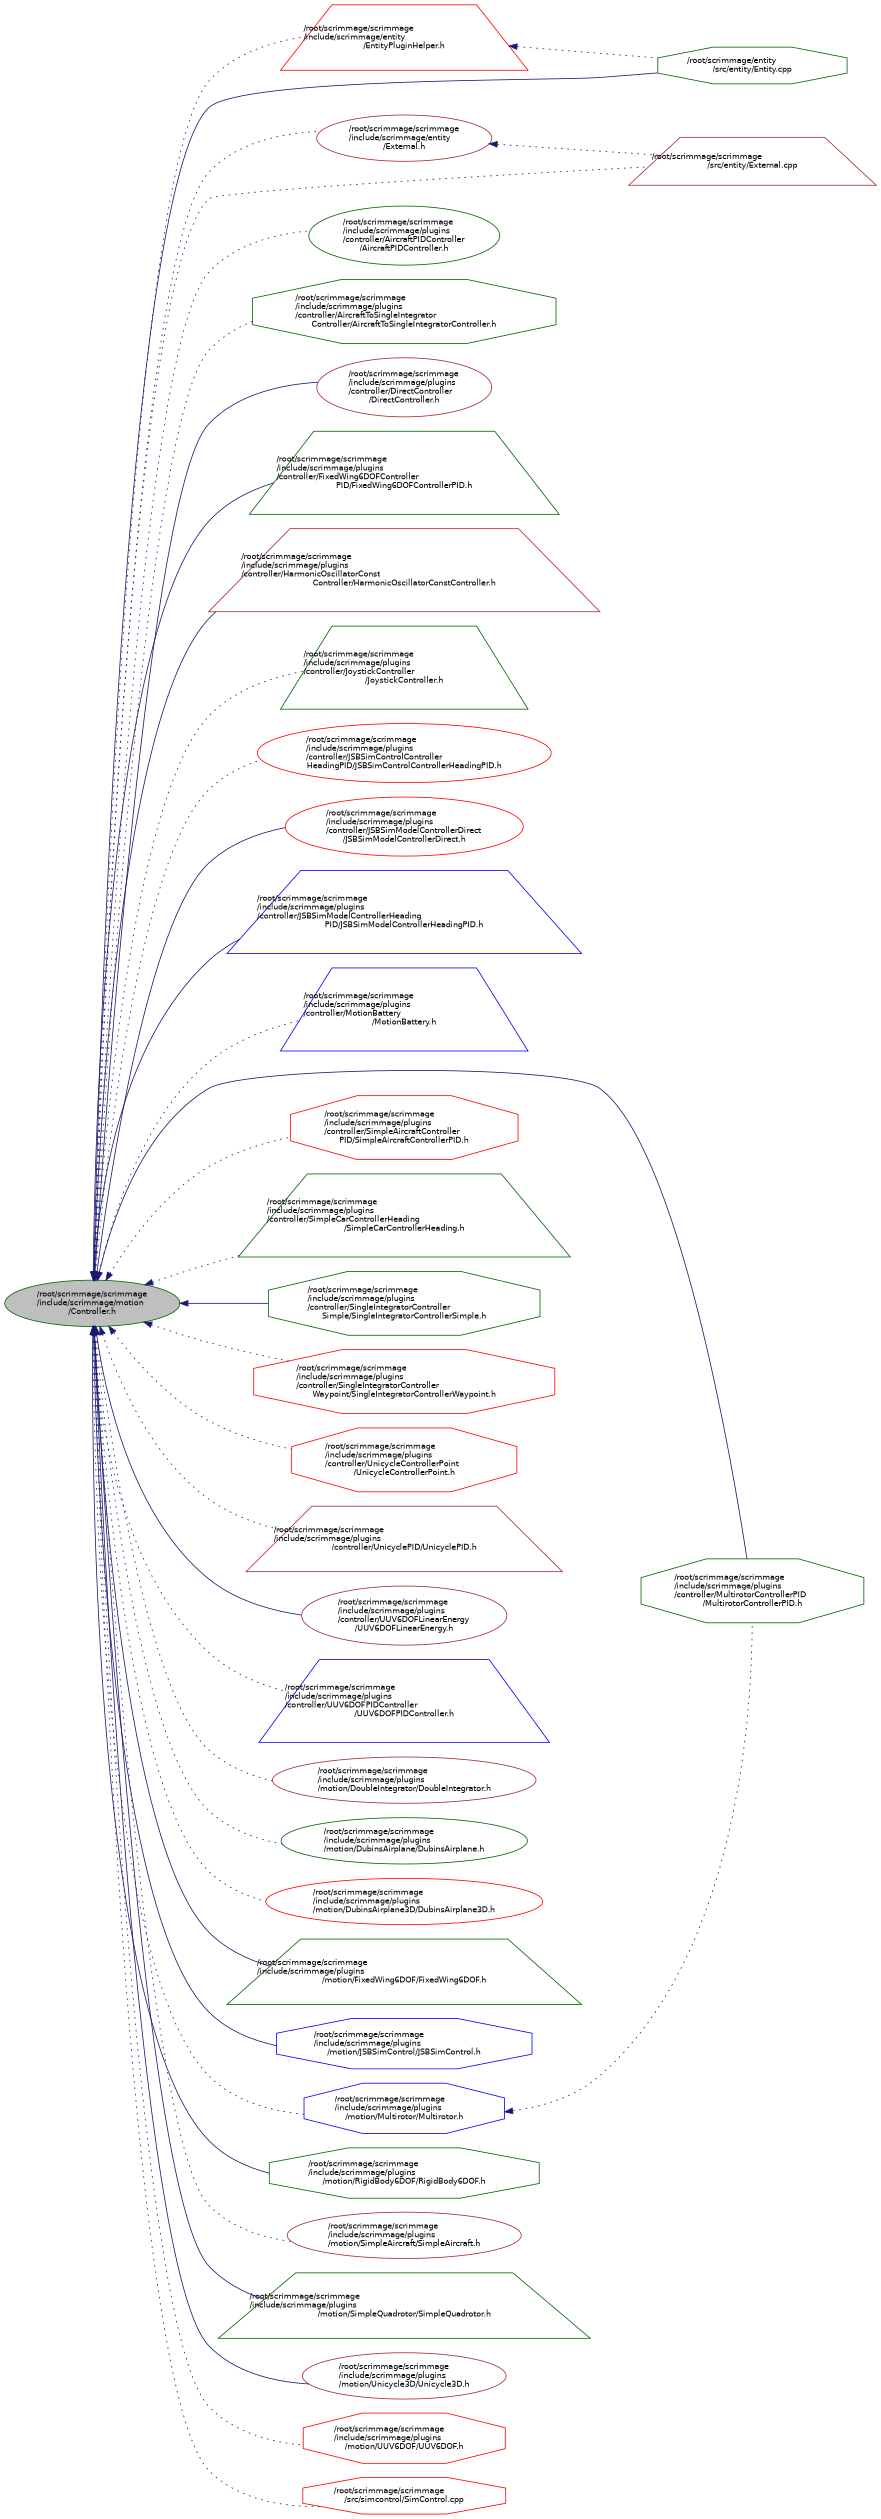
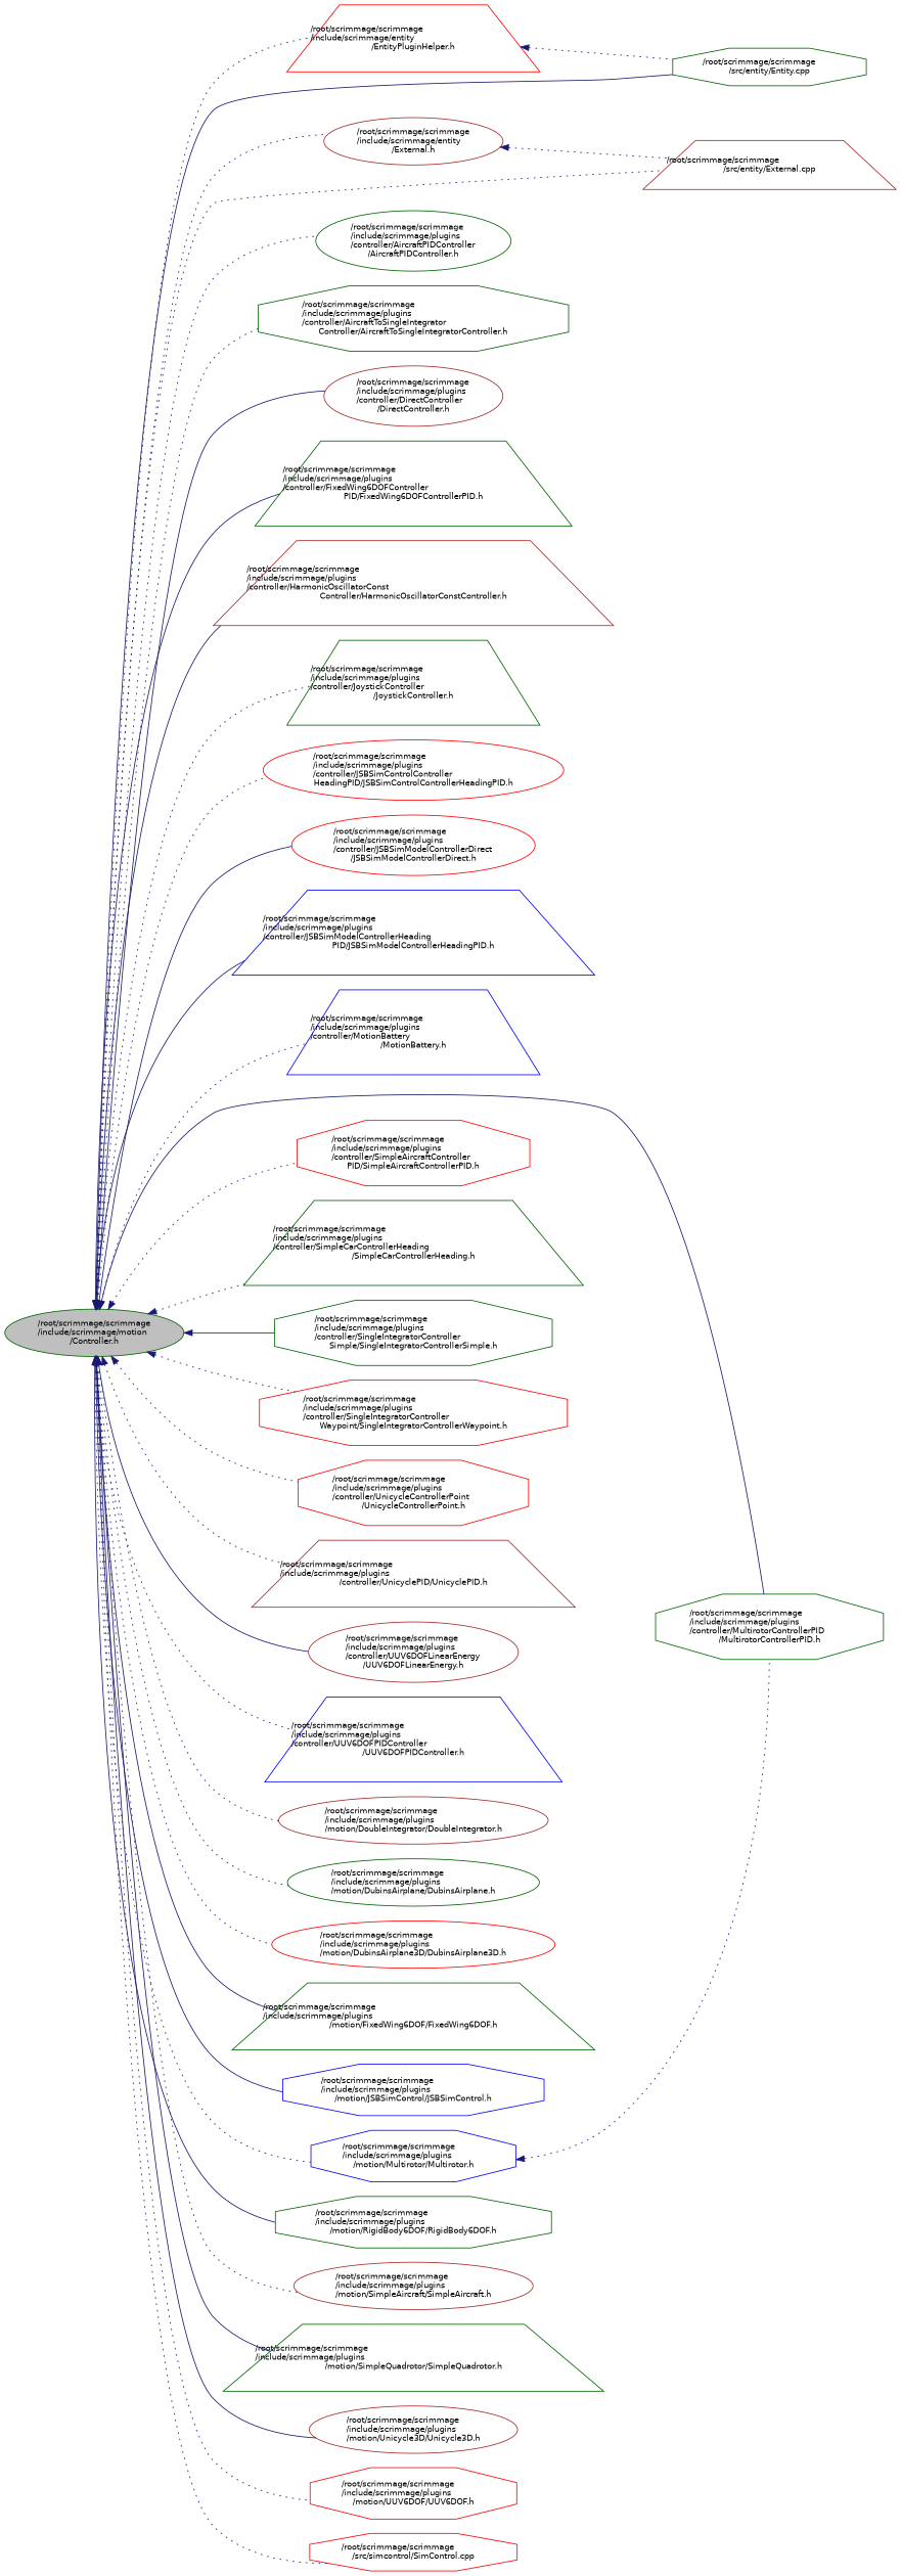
  digraph {
    rankdir=LR
    node [color=darkgreen fillcolor=white fontname=Helvetica fontsize=10 shape=ellipse style=filled]
    edge [color=midnightblue dir=back fontname=Helvetica fontsize=10 labelfontname=Helvetica labelfontsize=10 style=dotted]
    n1 [fillcolor=grey75 fontcolor=black height=0.2 label="/root/scrimmage/scrimmage\l/include/scrimmage/motion\l/Controller.h" width=0.4]
    n2 [color=red height=0.2 label="/root/scrimmage/scrimmage\l/include/scrimmage/entity\l/EntityPluginHelper.h" shape=trapezium width=0.4]
-   n3 [height=0.2 label="/root/scrimmage/entity\l/src/entity/Entity.cpp" shape=octagon width=0.4]
+   n3 [height=0.2 label="/root/scrimmage/scrimmage\l/src/entity/Entity.cpp" shape=octagon width=0.4]
    n4 [color=brown height=0.2 label="/root/scrimmage/scrimmage\l/include/scrimmage/entity\l/External.h" width=0.4]
    n5 [color=brown height=0.2 label="/root/scrimmage/scrimmage\l/src/entity/External.cpp" shape=trapezium width=0.4]
    n6 [height=0.2 label="/root/scrimmage/scrimmage\l/include/scrimmage/plugins\l/controller/AircraftPIDController\l/AircraftPIDController.h" width=0.4]
    n7 [height=0.2 label="/root/scrimmage/scrimmage\l/include/scrimmage/plugins\l/controller/AircraftToSingleIntegrator\lController/AircraftToSingleIntegratorController.h" shape=octagon width=0.4]
    n8 [color=brown height=0.2 label="/root/scrimmage/scrimmage\l/include/scrimmage/plugins\l/controller/DirectController\l/DirectController.h" width=0.4]
    n9 [height=0.2 label="/root/scrimmage/scrimmage\l/include/scrimmage/plugins\l/controller/FixedWing6DOFController\lPID/FixedWing6DOFControllerPID.h" shape=trapezium width=0.4]
    n10 [color=brown height=0.2 label="/root/scrimmage/scrimmage\l/include/scrimmage/plugins\l/controller/HarmonicOscillatorConst\lController/HarmonicOscillatorConstController.h" shape=trapezium width=0.4]
    n11 [height=0.2 label="/root/scrimmage/scrimmage\l/include/scrimmage/plugins\l/controller/JoystickController\l/JoystickController.h" shape=trapezium width=0.4]
    n12 [color=red height=0.2 label="/root/scrimmage/scrimmage\l/include/scrimmage/plugins\l/controller/JSBSimControlController\lHeadingPID/JSBSimControlControllerHeadingPID.h" width=0.4]
    n13 [color=red height=0.2 label="/root/scrimmage/scrimmage\l/include/scrimmage/plugins\l/controller/JSBSimModelControllerDirect\l/JSBSimModelControllerDirect.h" width=0.4]
    n14 [color=blue height=0.2 label="/root/scrimmage/scrimmage\l/include/scrimmage/plugins\l/controller/JSBSimModelControllerHeading\lPID/JSBSimModelControllerHeadingPID.h" shape=trapezium width=0.4]
    n15 [color=blue height=0.2 label="/root/scrimmage/scrimmage\l/include/scrimmage/plugins\l/controller/MotionBattery\l/MotionBattery.h" shape=trapezium width=0.4]
    n16 [height=0.2 label="/root/scrimmage/scrimmage\l/include/scrimmage/plugins\l/controller/MultirotorControllerPID\l/MultirotorControllerPID.h" shape=octagon width=0.4]
    n17 [color=red height=0.2 label="/root/scrimmage/scrimmage\l/include/scrimmage/plugins\l/controller/SimpleAircraftController\lPID/SimpleAircraftControllerPID.h" shape=octagon width=0.4]
    n18 [height=0.2 label="/root/scrimmage/scrimmage\l/include/scrimmage/plugins\l/controller/SimpleCarControllerHeading\l/SimpleCarControllerHeading.h" shape=trapezium width=0.4]
    n19 [height=0.2 label="/root/scrimmage/scrimmage\l/include/scrimmage/plugins\l/controller/SingleIntegratorController\lSimple/SingleIntegratorControllerSimple.h" shape=octagon width=0.4]
    n20 [color=red height=0.2 label="/root/scrimmage/scrimmage\l/include/scrimmage/plugins\l/controller/SingleIntegratorController\lWaypoint/SingleIntegratorControllerWaypoint.h" shape=octagon width=0.4]
    n21 [color=red height=0.2 label="/root/scrimmage/scrimmage\l/include/scrimmage/plugins\l/controller/UnicycleControllerPoint\l/UnicycleControllerPoint.h" shape=octagon width=0.4]
    n22 [color=brown height=0.2 label="/root/scrimmage/scrimmage\l/include/scrimmage/plugins\l/controller/UnicyclePID/UnicyclePID.h" shape=trapezium width=0.4]
    n23 [color=brown height=0.2 label="/root/scrimmage/scrimmage\l/include/scrimmage/plugins\l/controller/UUV6DOFLinearEnergy\l/UUV6DOFLinearEnergy.h" width=0.4]
    n24 [color=blue height=0.2 label="/root/scrimmage/scrimmage\l/include/scrimmage/plugins\l/controller/UUV6DOFPIDController\l/UUV6DOFPIDController.h" shape=trapezium width=0.4]
    n25 [color=brown height=0.2 label="/root/scrimmage/scrimmage\l/include/scrimmage/plugins\l/motion/DoubleIntegrator/DoubleIntegrator.h" width=0.4]
    n26 [height=0.2 label="/root/scrimmage/scrimmage\l/include/scrimmage/plugins\l/motion/DubinsAirplane/DubinsAirplane.h" width=0.4]
    n27 [color=red height=0.2 label="/root/scrimmage/scrimmage\l/include/scrimmage/plugins\l/motion/DubinsAirplane3D/DubinsAirplane3D.h" width=0.4]
    n28 [height=0.2 label="/root/scrimmage/scrimmage\l/include/scrimmage/plugins\l/motion/FixedWing6DOF/FixedWing6DOF.h" shape=trapezium width=0.4]
    n29 [color=blue height=0.2 label="/root/scrimmage/scrimmage\l/include/scrimmage/plugins\l/motion/JSBSimControl/JSBSimControl.h" shape=octagon width=0.4]
    n30 [color=blue height=0.2 label="/root/scrimmage/scrimmage\l/include/scrimmage/plugins\l/motion/Multirotor/Multirotor.h" shape=octagon width=0.4]
    n31 [height=0.2 label="/root/scrimmage/scrimmage\l/include/scrimmage/plugins\l/motion/RigidBody6DOF/RigidBody6DOF.h" shape=octagon width=0.4]
    n32 [color=brown height=0.2 label="/root/scrimmage/scrimmage\l/include/scrimmage/plugins\l/motion/SimpleAircraft/SimpleAircraft.h" width=0.4]
    n33 [height=0.2 label="/root/scrimmage/scrimmage\l/include/scrimmage/plugins\l/motion/SimpleQuadrotor/SimpleQuadrotor.h" shape=trapezium width=0.4]
    n34 [color=brown height=0.2 label="/root/scrimmage/scrimmage\l/include/scrimmage/plugins\l/motion/Unicycle3D/Unicycle3D.h" width=0.4]
    n35 [color=red height=0.2 label="/root/scrimmage/scrimmage\l/include/scrimmage/plugins\l/motion/UUV6DOF/UUV6DOF.h" shape=octagon width=0.4]
    n36 [color=red height=0.2 label="/root/scrimmage/scrimmage\l/src/simcontrol/SimControl.cpp" shape=octagon width=0.4]
    n1 -> n2
    n1 -> n3 [style=solid]
    n1 -> n4
    n1 -> n5
    n1 -> n6
    n1 -> n7
    n1 -> n8 [style=solid]
    n1 -> n9 [style=solid]
    n1 -> n10 [style=solid]
    n1 -> n11
    n1 -> n12
    n1 -> n13 [style=solid]
    n1 -> n14 [style=solid]
    n1 -> n15
    n1 -> n16 [style=solid]
    n1 -> n17
    n1 -> n18
    n1 -> n19 [style=solid]
    n1 -> n20
    n1 -> n21
    n1 -> n22
    n1 -> n23 [style=solid]
    n1 -> n24
    n1 -> n25
    n1 -> n26
    n1 -> n27
    n1 -> n28 [style=solid]
    n1 -> n29 [style=solid]
    n1 -> n30
    n1 -> n31 [style=solid]
    n1 -> n32
    n1 -> n33 [style=solid]
    n1 -> n34 [style=solid]
    n1 -> n35
    n1 -> n36
    n2 -> n3
    n4 -> n5
    n30 -> n16
  }
